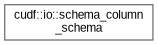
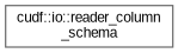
  digraph {
    rankdir=TB
    fontname="Liberation Sans"
-   n1 [color=grey40 fillcolor=white fontname="Liberation Sans" fontsize=10 height=0.2 label="cudf::io::schema_column\l_schema" shape=box style=filled width=0.4]
+   n1 [color=grey40 fillcolor=white fontname="Liberation Sans" fontsize=10 height=0.2 label="cudf::io::reader_column\l_schema" shape=box style=filled width=0.4]
  }
